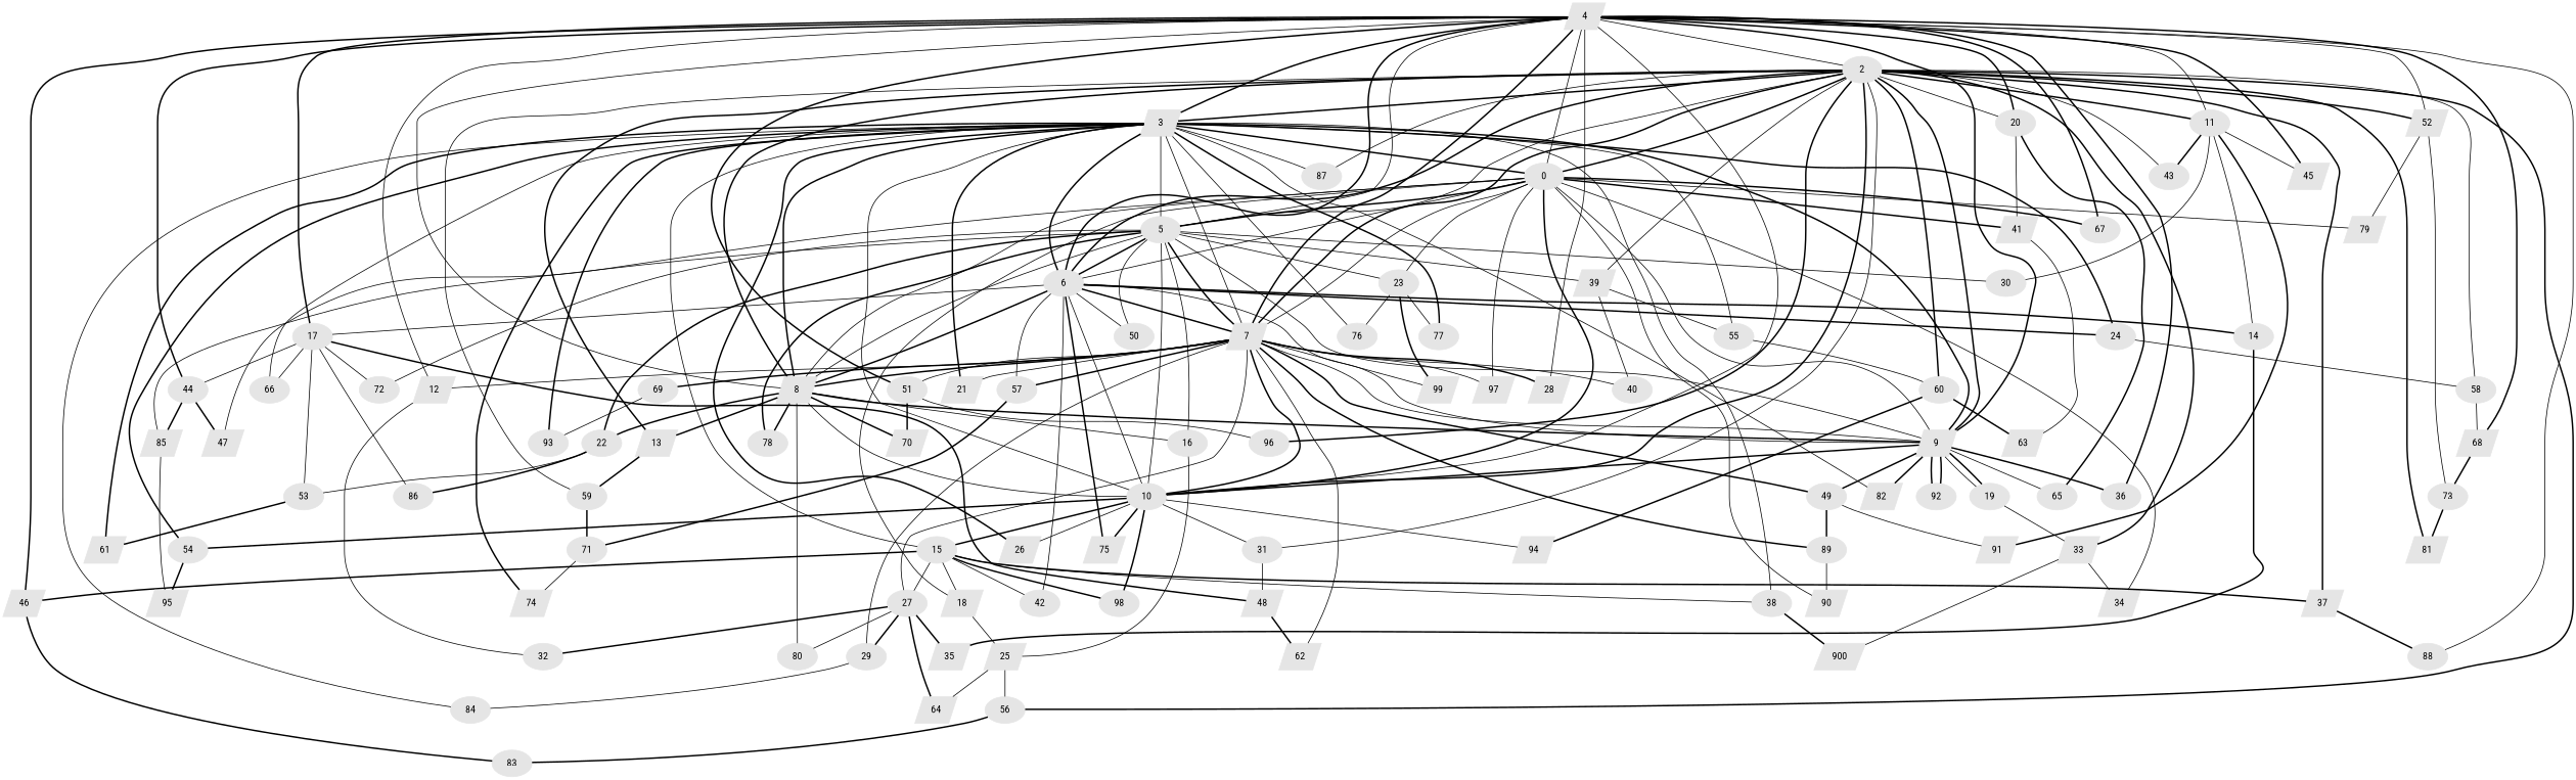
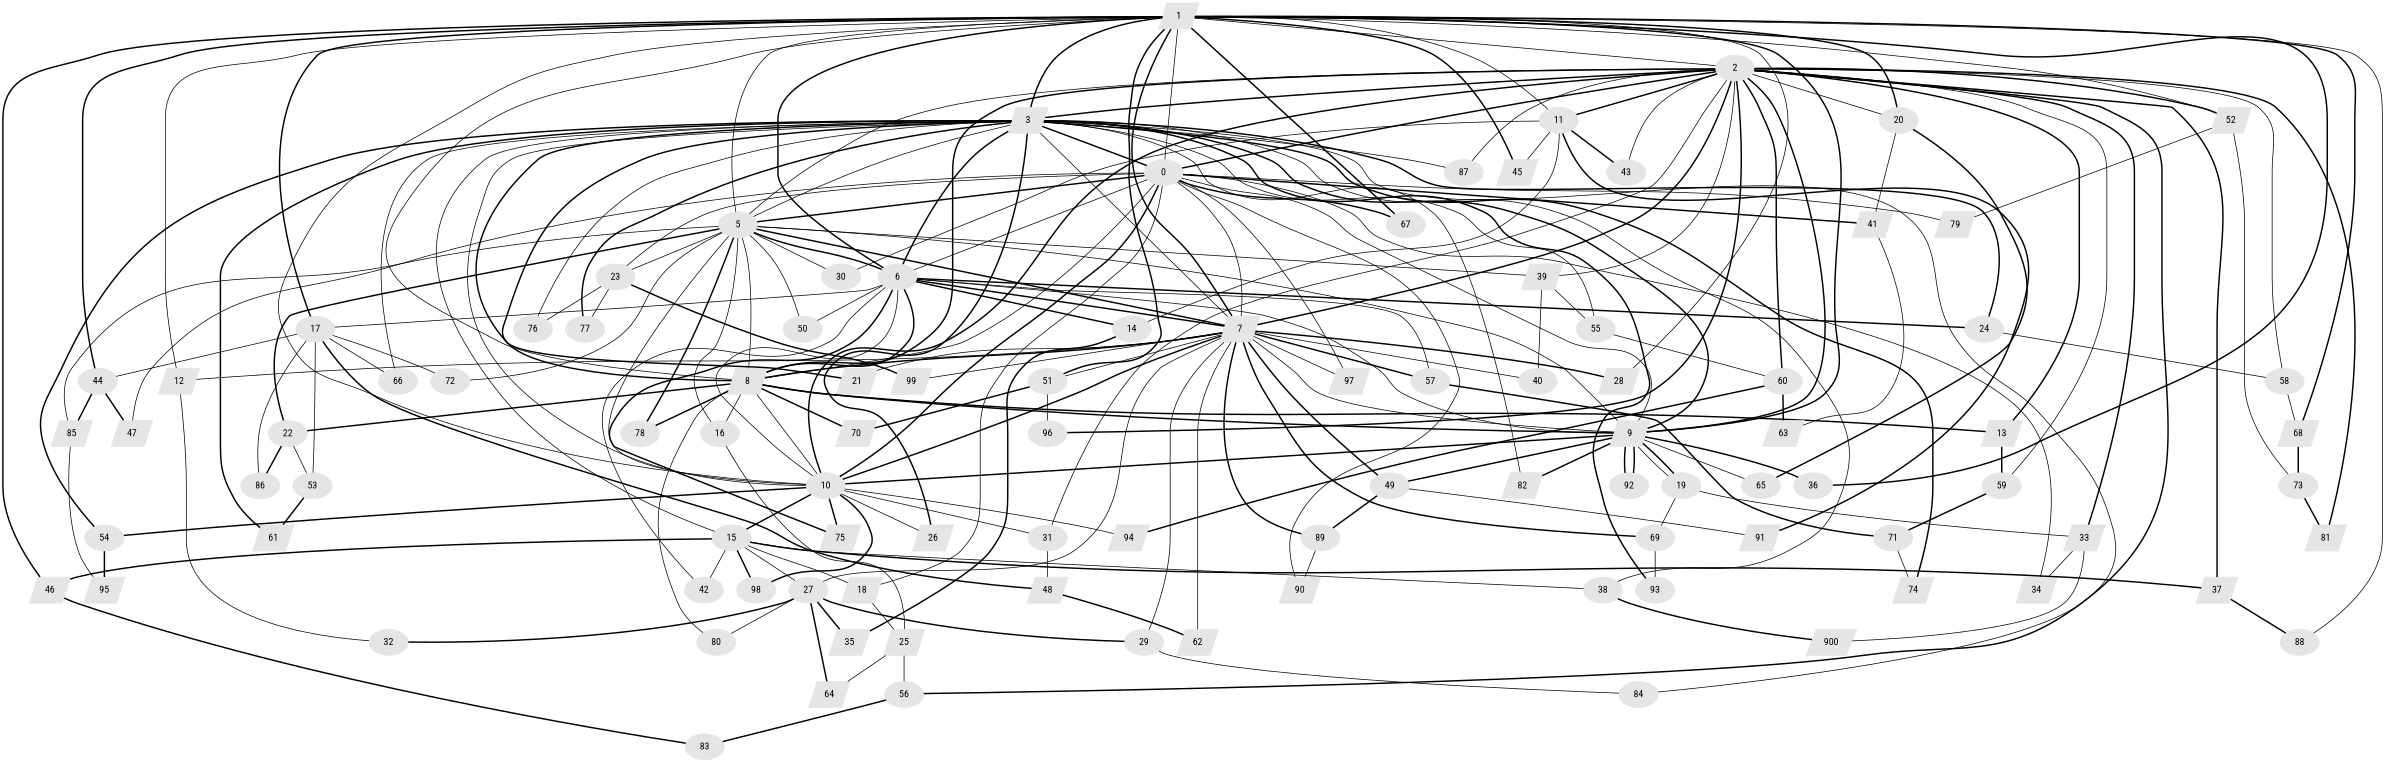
  graph {
    fontname="Roboto Condensed"
    node [color=gray90 fontname="Roboto Condensed" shape=ellipse style=filled]
    edge [fontname="Roboto Condensed" style=solid]
-   1 [shape=parallelogram label=4]
+   1 [shape=parallelogram]
    2
    3 [shape=parallelogram]
    n4 [label=0]
    5
    6
    7 [shape=parallelogram]
    8 [shape=parallelogram]
    9 [shape=parallelogram]
    10
    11
    12 [shape=parallelogram]
    17
    20
    28 [shape=parallelogram]
    36
    44
    45 [shape=parallelogram]
    46 [shape=parallelogram]
    51
    52 [shape=parallelogram]
    67
    68 [shape=parallelogram]
    88
    13 [shape=parallelogram]
    31
    33 [shape=parallelogram]
    37 [shape=parallelogram]
    39 [shape=parallelogram]
    43
    56
    58
    59
    60
    81 [shape=parallelogram]
    87
    96
    15
    21 [shape=parallelogram]
    24
    26 [shape=parallelogram]
    38
    54
    55
    61 [shape=parallelogram]
    66
    74 [shape=parallelogram]
    76
    77
    82 [shape=parallelogram]
    84
    93
    18 [shape=parallelogram]
    23
    34 [shape=parallelogram]
    41 [shape=parallelogram]
    47 [shape=parallelogram]
    79 [shape=parallelogram]
    90 [shape=parallelogram]
    97 [shape=parallelogram]
    16
    22
    30
    50
    72
    78
    85 [shape=parallelogram]
    14
    42
    57
    75 [shape=parallelogram]
    27
    29
    40
    49
    62 [shape=parallelogram]
    69
    89
    99 [shape=parallelogram]
    70 [shape=parallelogram]
    80
    19
    65
    92
    94 [shape=parallelogram]
    98
    91 [shape=parallelogram]
    32
    48 [shape=parallelogram]
    53
    86
    83
    73
    n94 [label=900 shape=parallelogram]
    71
    63 [shape=parallelogram]
    95 [shape=parallelogram]
    25 [shape=parallelogram]
    35 [shape=parallelogram]
    64 [shape=parallelogram]
    1 -- 2
    1 -- 3 [style=bold]
    1 -- n4
    1 -- 5
    1 -- 6 [style=bold]
    1 -- 7 [style=bold]
    1 -- 8
    1 -- 9 [style=bold]
    1 -- 10
    1 -- 11
    1 -- 12
    1 -- 17 [style=bold]
    1 -- 20 [style=bold]
    1 -- 28
    1 -- 36 [style=bold]
    1 -- 44 [style=bold]
    1 -- 45 [style=bold]
    1 -- 46 [style=bold]
    1 -- 51 [style=bold]
    1 -- 52
    1 -- 67 [style=bold]
    1 -- 68 [style=bold]
    1 -- 88
    2 -- 3 [style=bold]
    2 -- n4 [style=bold]
    2 -- 5
-   2 -- 6 [style=bold]
    2 -- 7 [style=bold]
    2 -- 8 [style=bold]
    2 -- 9 [style=bold]
    2 -- 10 [style=bold]
    2 -- 11 [style=bold]
    2 -- 20
    2 -- 52 [style=bold]
    2 -- 13 [style=bold]
    2 -- 31
    2 -- 33 [style=bold]
    2 -- 37 [style=bold]
    2 -- 39
    2 -- 43
    2 -- 56 [style=bold]
    2 -- 58
    2 -- 59
    2 -- 60 [style=bold]
    2 -- 81 [style=bold]
    2 -- 87
    2 -- 96 [style=bold]
    3 -- n4 [style=bold]
    3 -- 5
    3 -- 6 [style=bold]
    3 -- 7
    3 -- 8 [style=bold]
    3 -- 9 [style=bold]
    3 -- 10
    3 -- 87
    3 -- 15
    3 -- 21 [style=bold]
    3 -- 24 [style=bold]
    3 -- 26 [style=bold]
    3 -- 38
    3 -- 54 [style=bold]
    3 -- 55
    3 -- 61 [style=bold]
    3 -- 66
    3 -- 74 [style=bold]
    3 -- 76
    3 -- 77 [style=bold]
    3 -- 82
    3 -- 84
    3 -- 93 [style=bold]
    n4 -- 5 [style=bold]
    n4 -- 6
    n4 -- 7
    n4 -- 8
    n4 -- 9
    n4 -- 10 [style=bold]
    n4 -- 67 [style=bold]
    n4 -- 18
    n4 -- 23
    n4 -- 34
    n4 -- 41 [style=bold]
    n4 -- 47
    n4 -- 79
    n4 -- 90
    n4 -- 97
    5 -- 6 [style=bold]
    5 -- 7 [style=bold]
    5 -- 8
    5 -- 9
    5 -- 10
    5 -- 39
    5 -- 23
    5 -- 16
    5 -- 22 [style=bold]
    5 -- 30
    5 -- 50
    5 -- 72
    5 -- 78 [style=bold]
    5 -- 85
    6 -- 7 [style=bold]
    6 -- 8 [style=bold]
    6 -- 9
    6 -- 10
    6 -- 17
    6 -- 24 [style=bold]
    6 -- 50
    6 -- 14 [style=bold]
    6 -- 42
    6 -- 57
    6 -- 75 [style=bold]
    7 -- 8 [style=bold]
    7 -- 9
    7 -- 10 [style=bold]
    7 -- 12
    7 -- 28 [style=bold]
    7 -- 51
    7 -- 21
    7 -- 97
    7 -- 57 [style=bold]
    7 -- 27
    7 -- 29
    7 -- 40
    7 -- 49 [style=bold]
    7 -- 62
    7 -- 69 [style=bold]
    7 -- 89 [style=bold]
    7 -- 99
    8 -- 9 [style=bold]
    8 -- 10
    8 -- 13 [style=bold]
    8 -- 16
    8 -- 22 [style=bold]
    8 -- 78 [style=bold]
    8 -- 70 [style=bold]
    8 -- 80
    9 -- 10 [style=bold]
    9 -- 36 [style=bold]
    9 -- 82 [style=bold]
    9 -- 49 [style=bold]
    9 -- 19
    9 -- 19 [style=bold]
    9 -- 65
    9 -- 92 [style=bold]
    9 -- 92 [style=bold]
    10 -- 31
    10 -- 15 [style=bold]
    10 -- 26
    10 -- 54 [style=bold]
    10 -- 75 [style=bold]
    10 -- 94
    10 -- 98 [style=bold]
    11 -- 45
    11 -- 43 [style=bold]
    11 -- 30
    11 -- 14
    11 -- 91 [style=bold]
    12 -- 32
    17 -- 44
    17 -- 66
    17 -- 72
    17 -- 48 [style=bold]
    17 -- 53
    17 -- 86
    20 -- 41
    20 -- 65 [style=bold]
    44 -- 47 [style=bold]
    44 -- 85 [style=bold]
    46 -- 83 [style=bold]
    51 -- 96
    51 -- 70 [style=bold]
    52 -- 79
    52 -- 73
    68 -- 73 [style=bold]
    13 -- 59 [style=bold]
    31 -- 48
    33 -- 34
    33 -- n94
    37 -- 88 [style=bold]
    39 -- 55
    39 -- 40
    56 -- 83 [style=bold]
    58 -- 68
    59 -- 71 [style=bold]
    60 -- 94 [style=bold]
    60 -- 63 [style=bold]
    15 -- 46 [style=bold]
    15 -- 37 [style=bold]
    15 -- 38
    15 -- 18
    15 -- 42
    15 -- 27
    15 -- 98 [style=bold]
    24 -- 58
    38 -- n94 [style=bold]
    54 -- 95 [style=bold]
    55 -- 60
    18 -- 25
    23 -- 76
    23 -- 77
    23 -- 99 [style=bold]
    41 -- 63
    16 -- 25
    22 -- 53
    22 -- 86 [style=bold]
    85 -- 95
    14 -- 35 [style=bold]
    57 -- 71 [style=bold]
    27 -- 29 [style=bold]
    27 -- 80
    27 -- 32 [style=bold]
    27 -- 35 [style=bold]
    27 -- 64 [style=bold]
    29 -- 84
    49 -- 89 [style=bold]
    49 -- 91
    69 -- 93
    89 -- 90
    19 -- 33
+   19 -- 69
    48 -- 62 [style=bold]
    53 -- 61 [style=bold]
    73 -- 81 [style=bold]
    71 -- 74
    25 -- 56
    25 -- 64
  }
